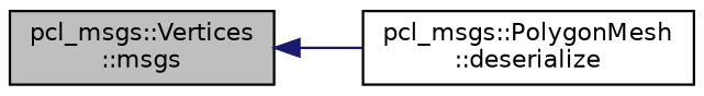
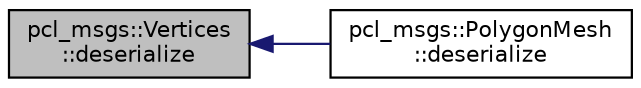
  digraph {
    rankdir=LR
    node [color=black fontname=Helvetica fontsize=10 shape=record style=filled]
-   n1 [fillcolor=grey75 fontcolor=black height=0.2 label="pcl_msgs::Vertices\l::msgs" width=0.4]
+   n1 [fillcolor=grey75 fontcolor=black height=0.2 label="pcl_msgs::Vertices\l::deserialize" width=0.4]
    n2 [fillcolor=white height=0.2 label="pcl_msgs::PolygonMesh\l::deserialize" width=0.4]
    n1 -> n2 [color=midnightblue dir=back fontname=Helvetica fontsize=10 labelfontname=Helvetica labelfontsize=10 style=solid]
  }
